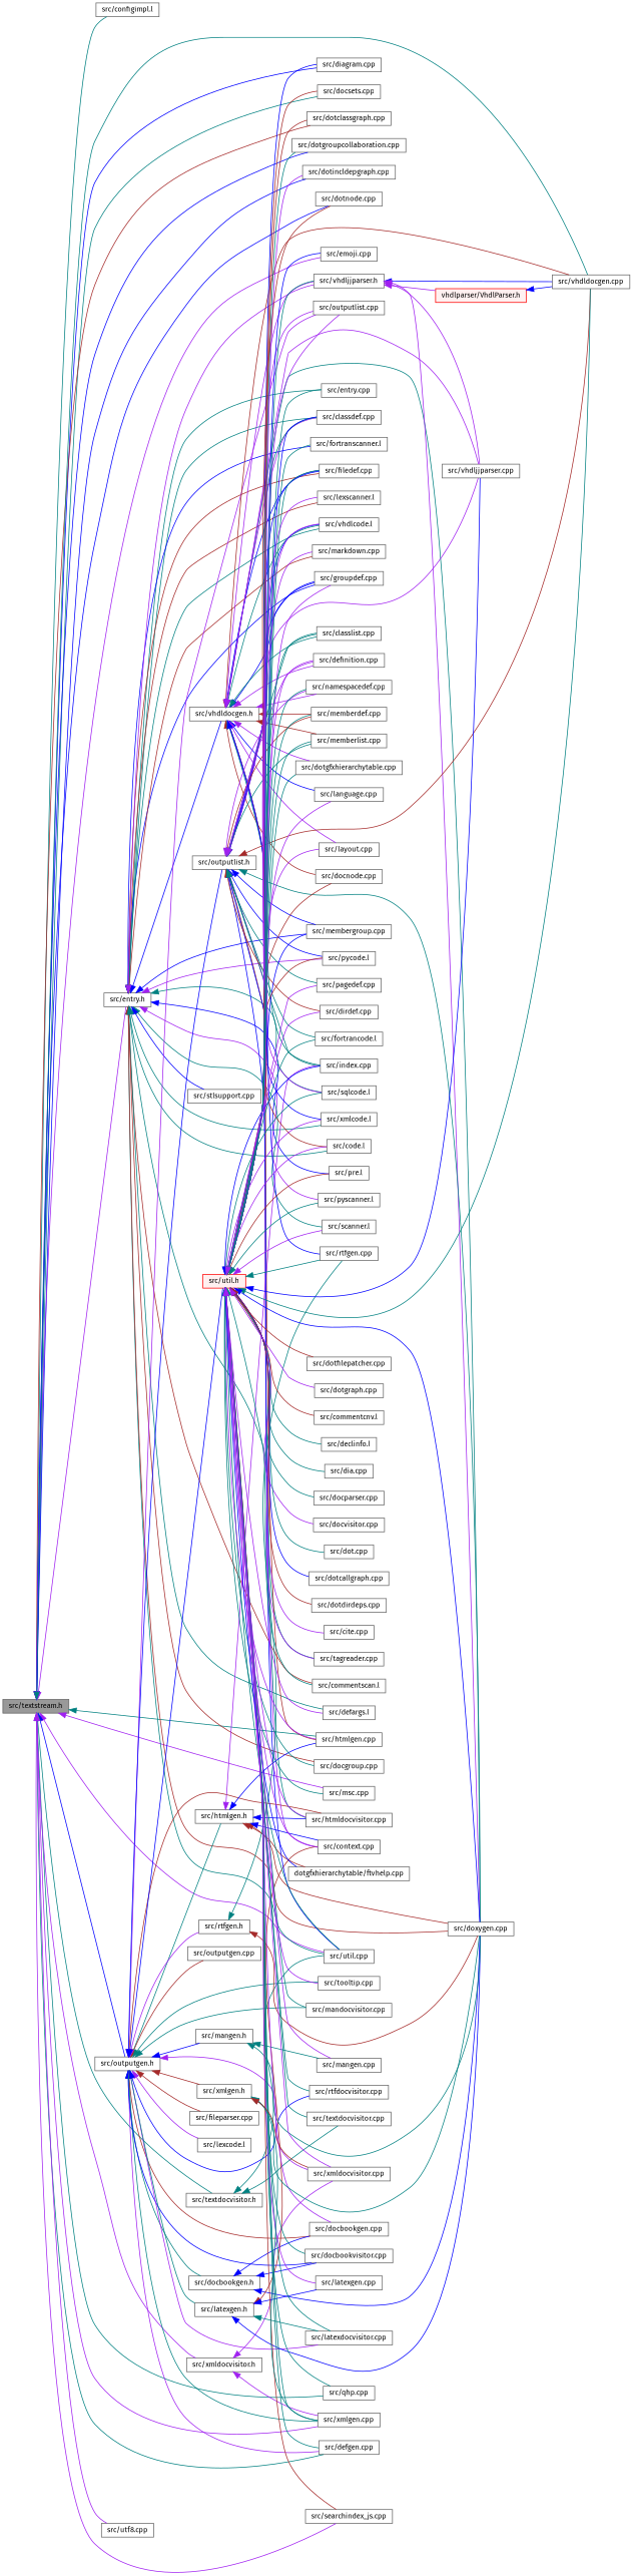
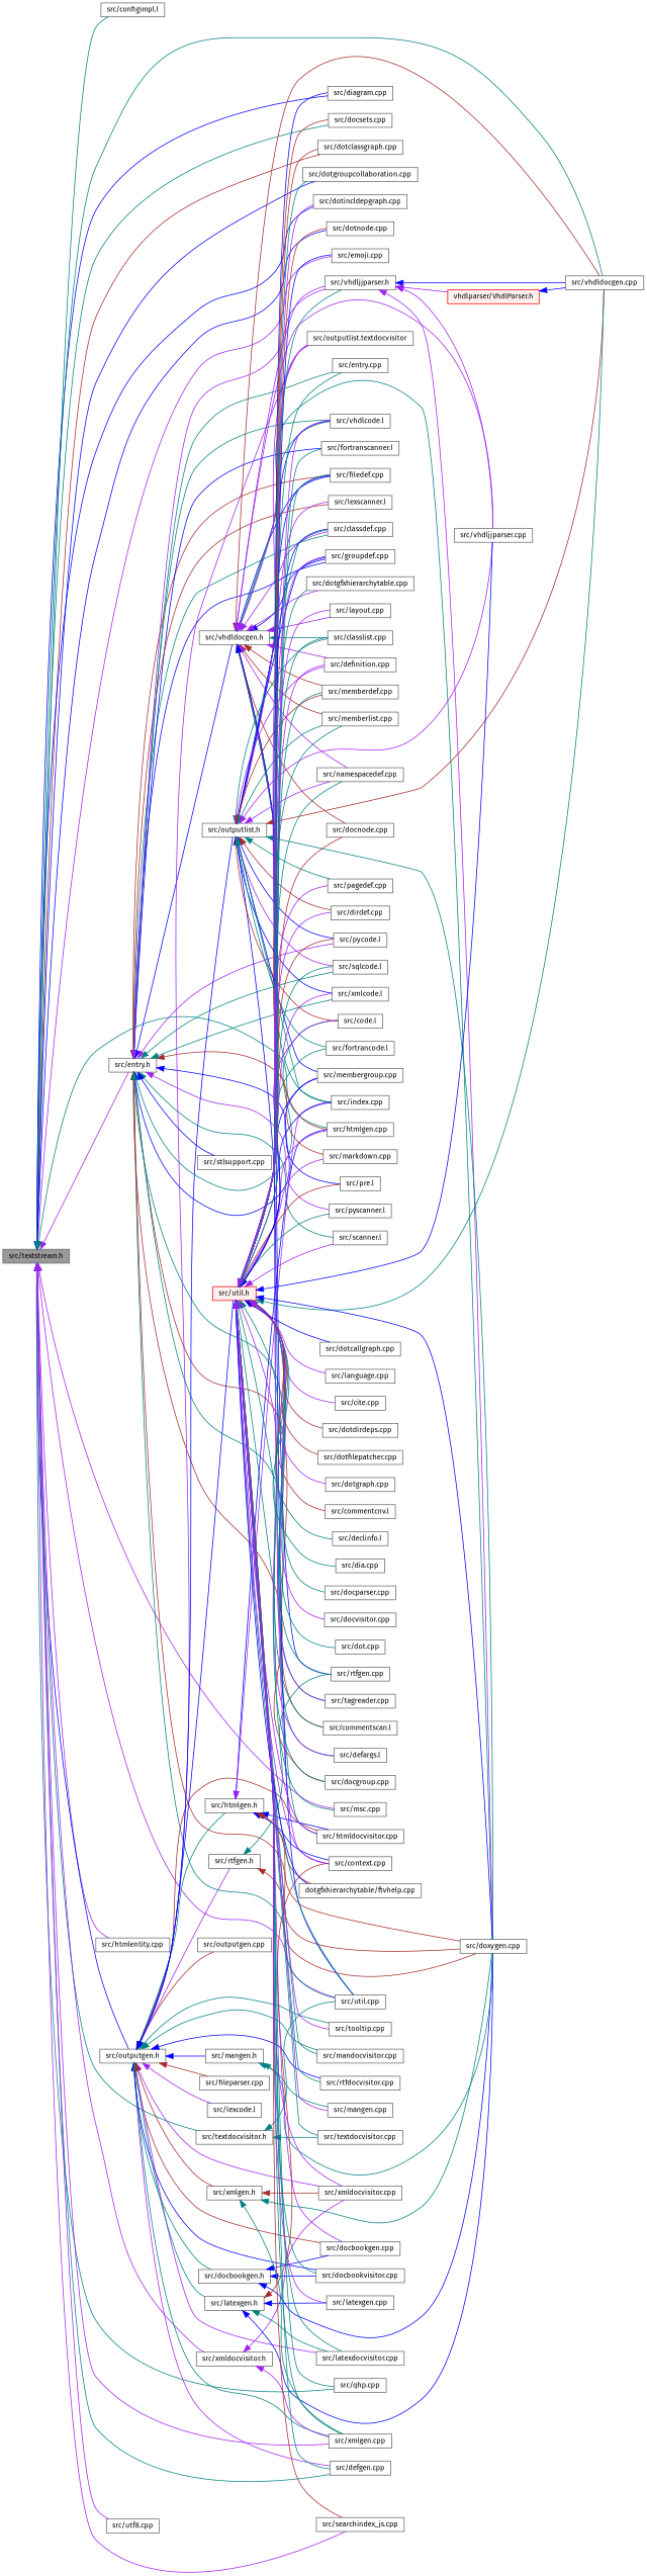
  digraph {
    fontname="Fira Sans"
    rankdir=LR
    node [color=grey40 fillcolor=white fontname="Fira Sans" fontsize=10 shape=box style=filled]
    edge [color=teal dir=back fontname="Fira Sans" fontsize=10 labelfontname=Helvetica labelfontsize=10 style=solid]
    n1 [color=gray40 fillcolor=grey60 fontcolor=black height=0.2 label="src/textstream.h" width=0.4]
    n2 [height=0.2 label="src/configimpl.l" width=0.4]
    n3 [height=0.2 label="src/defgen.cpp" width=0.4]
    n4 [height=0.2 label="src/diagram.cpp" width=0.4]
    n5 [height=0.2 label="src/docsets.cpp" width=0.4]
    n6 [height=0.2 label="src/dotclassgraph.cpp" width=0.4]
    n7 [height=0.2 label="src/dotgroupcollaboration.cpp" width=0.4]
    n8 [height=0.2 label="src/dotincldepgraph.cpp" width=0.4]
    n9 [height=0.2 label="src/dotnode.cpp" width=0.4]
    n10 [height=0.2 label="src/emoji.cpp" width=0.4]
    n11 [height=0.2 label="src/entry.h" width=0.4]
    n12 [height=0.2 label="src/util.cpp" width=0.4]
    n13 [height=0.2 label="src/htmlgen.cpp" width=0.4]
    n14 [height=0.2 label="src/vhdldocgen.cpp" width=0.4]
+   n15 [height=0.2 label="src/htmlentity.cpp" width=0.4]
    n16 [height=0.2 label="src/msc.cpp" width=0.4]
    n17 [height=0.2 label="src/outputgen.h" width=0.4]
    n18 [height=0.2 label="src/qhp.cpp" width=0.4]
    n19 [height=0.2 label="src/searchindex_js.cpp" width=0.4]
    n20 [height=0.2 label="src/xmlgen.cpp" width=0.4]
    n21 [height=0.2 label="src/textdocvisitor.h" width=0.4]
    n22 [height=0.2 label="src/utf8.cpp" width=0.4]
    n23 [height=0.2 label="src/xmldocvisitor.h" width=0.4]
    n24 [height=0.2 label="src/classdef.cpp" width=0.4]
    n25 [height=0.2 label="src/code.l" width=0.4]
    n26 [height=0.2 label="src/commentscan.l" width=0.4]
    n27 [height=0.2 label="src/defargs.l" width=0.4]
    n28 [height=0.2 label="src/docgroup.cpp" width=0.4]
    n29 [height=0.2 label="src/doxygen.cpp" width=0.4]
    n30 [height=0.2 label="src/entry.cpp" width=0.4]
    n31 [height=0.2 label="src/filedef.cpp" width=0.4]
    n32 [height=0.2 label="src/fortranscanner.l" width=0.4]
    n33 [height=0.2 label="src/groupdef.cpp" width=0.4]
    n34 [height=0.2 label="src/lexscanner.l" width=0.4]
    n35 [height=0.2 label="src/markdown.cpp" width=0.4]
    n36 [height=0.2 label="src/membergroup.cpp" width=0.4]
    n37 [height=0.2 label="src/pre.l" width=0.4]
    n38 [height=0.2 label="src/pycode.l" width=0.4]
    n39 [height=0.2 label="src/pyscanner.l" width=0.4]
    n40 [height=0.2 label="src/scanner.l" width=0.4]
    n41 [height=0.2 label="src/sqlcode.l" width=0.4]
    n42 [height=0.2 label="src/stlsupport.cpp" width=0.4]
    n43 [height=0.2 label="src/tagreader.cpp" width=0.4]
    n44 [height=0.2 label="src/vhdlcode.l" width=0.4]
    n45 [height=0.2 label="src/vhdldocgen.h" width=0.4]
    n46 [height=0.2 label="src/vhdljjparser.h" width=0.4]
    n47 [height=0.2 label="src/xmlcode.l" width=0.4]
    n48 [height=0.2 label="src/htmldocvisitor.cpp" width=0.4]
-   n49 [height=0.2 label="src/outputlist.cpp" width=0.4]
+   n49 [height=0.2 label="src/outputlist.textdocvisitor" width=0.4]
    n50 [height=0.2 label="src/docbookgen.cpp" width=0.4]
    n51 [height=0.2 label="src/docbookgen.h" width=0.4]
    n52 [height=0.2 label="src/docbookvisitor.cpp" width=0.4]
    n53 [height=0.2 label="src/fileparser.cpp" width=0.4]
    n54 [height=0.2 label="src/htmlgen.h" width=0.4]
    n55 [height=0.2 label="src/latexdocvisitor.cpp" width=0.4]
    n56 [height=0.2 label="src/latexgen.h" width=0.4]
    n57 [height=0.2 label="src/lexcode.l" width=0.4]
    n58 [height=0.2 label="src/mandocvisitor.cpp" width=0.4]
    n59 [height=0.2 label="src/mangen.h" width=0.4]
    n60 [height=0.2 label="src/outputgen.cpp" width=0.4]
    n61 [height=0.2 label="src/outputlist.h" width=0.4]
    n62 [height=0.2 label="src/rtfdocvisitor.cpp" width=0.4]
    n63 [height=0.2 label="src/rtfgen.h" width=0.4]
    n64 [height=0.2 label="src/tooltip.cpp" width=0.4]
    n65 [color=red fillcolor="#FFF0F0" height=0.2 label="src/util.h" width=0.4]
    n66 [height=0.2 label="src/xmldocvisitor.cpp" width=0.4]
    n67 [height=0.2 label="src/xmlgen.h" width=0.4]
    n68 [height=0.2 label="src/textdocvisitor.cpp" width=0.4]
    n69 [height=0.2 label="src/classlist.cpp" width=0.4]
    n70 [height=0.2 label="src/context.cpp" width=0.4]
    n71 [height=0.2 label="src/definition.cpp" width=0.4]
    n72 [height=0.2 label="src/docnode.cpp" width=0.4]
    n73 [height=0.2 label="src/dotgfxhierarchytable.cpp" width=0.4]
    n74 [height=0.2 label="src/index.cpp" width=0.4]
    n75 [height=0.2 label="src/language.cpp" width=0.4]
    n76 [height=0.2 label="src/layout.cpp" width=0.4]
    n77 [height=0.2 label="src/memberdef.cpp" width=0.4]
    n78 [height=0.2 label="src/memberlist.cpp" width=0.4]
    n79 [height=0.2 label="src/namespacedef.cpp" width=0.4]
    n80 [height=0.2 label="src/rtfgen.cpp" width=0.4]
    n81 [height=0.2 label="src/vhdljjparser.cpp" width=0.4]
    n82 [color=red fillcolor="#FFF0F0" height=0.2 label="vhdlparser/VhdlParser.h" width=0.4]
    n83 [height=0.2 label="dotgfxhierarchytable/ftvhelp.cpp" width=0.4]
    n84 [height=0.2 label="src/latexgen.cpp" width=0.4]
    n85 [height=0.2 label="src/mangen.cpp" width=0.4]
    n86 [height=0.2 label="src/dirdef.cpp" width=0.4]
    n87 [height=0.2 label="src/fortrancode.l" width=0.4]
    n88 [height=0.2 label="src/pagedef.cpp" width=0.4]
    n89 [height=0.2 label="src/cite.cpp" width=0.4]
    n90 [height=0.2 label="src/commentcnv.l" width=0.4]
    n91 [height=0.2 label="src/declinfo.l" width=0.4]
    n92 [height=0.2 label="src/dia.cpp" width=0.4]
    n93 [height=0.2 label="src/docparser.cpp" width=0.4]
    n94 [height=0.2 label="src/docvisitor.cpp" width=0.4]
    n95 [height=0.2 label="src/dot.cpp" width=0.4]
    n96 [height=0.2 label="src/dotcallgraph.cpp" width=0.4]
    n97 [height=0.2 label="src/dotdirdeps.cpp" width=0.4]
    n98 [height=0.2 label="src/dotfilepatcher.cpp" width=0.4]
    n99 [height=0.2 label="src/dotgraph.cpp" width=0.4]
    n1 -> n2
    n1 -> n3
    n1 -> n4 [color=blue]
    n1 -> n5
    n1 -> n6 [color=brown]
    n1 -> n7 [color=blue]
    n1 -> n8 [color=blue]
    n1 -> n9 [color=blue]
    n1 -> n10 [color=purple]
    n1 -> n11 [color=purple]
    n1 -> n12 [color=purple]
    n1 -> n13
    n1 -> n14
+   n1 -> n15 [color=purple]
    n1 -> n16 [color=purple]
    n1 -> n17 [color=blue]
    n1 -> n18
    n1 -> n19 [color=purple]
    n1 -> n20 [color=purple]
    n1 -> n21
    n1 -> n22 [color=purple]
    n1 -> n23 [color=purple]
    n11 -> n12
    n11 -> n24
    n11 -> n25
    n11 -> n26 [color=brown]
    n11 -> n27
    n11 -> n28 [color=brown]
    n11 -> n29 [color=brown]
    n11 -> n30
    n11 -> n31 [color=brown]
    n11 -> n32 [color=blue]
    n11 -> n33 [color=blue]
    n11 -> n34 [color=brown]
    n11 -> n35 [color=brown]
    n11 -> n36 [color=blue]
    n11 -> n37 [color=blue]
    n11 -> n38 [color=purple]
    n11 -> n39 [color=purple]
    n11 -> n40
    n11 -> n41
    n11 -> n42 [color=blue]
    n11 -> n43
    n11 -> n44
    n11 -> n45 [color=blue]
    n11 -> n46 [color=purple]
    n11 -> n47
    n17 -> n3 [color=purple]
    n17 -> n20
    n17 -> n48 [color=brown]
    n17 -> n49 [color=purple]
    n17 -> n50 [color=brown]
    n17 -> n51
    n17 -> n52 [color=blue]
    n17 -> n53 [color=brown]
    n17 -> n54
    n17 -> n55 [color=purple]
    n17 -> n56
    n17 -> n57 [color=purple]
    n17 -> n58
    n17 -> n59 [color=blue]
    n17 -> n60 [color=brown]
    n17 -> n61 [color=blue]
    n17 -> n62 [color=blue]
    n17 -> n63 [color=purple]
    n17 -> n64
    n17 -> n65 [color=blue]
    n17 -> n66 [color=purple]
    n17 -> n67 [color=brown]
    n21 -> n12
    n21 -> n68
    n23 -> n20 [color=purple]
    n23 -> n66 [color=purple]
    n45 -> n13 [color=brown]
    n45 -> n14 [color=brown]
    n45 -> n24 [color=purple]
    n45 -> n29
    n45 -> n31 [color=blue]
    n45 -> n33 [color=blue]
    n45 -> n44
    n45 -> n46 [color=purple]
    n45 -> n48
    n45 -> n49 [color=purple]
    n45 -> n69
    n45 -> n70 [color=purple]
    n45 -> n71 [color=purple]
    n45 -> n72 [color=brown]
    n45 -> n73 [color=purple]
    n45 -> n74
-   n45 -> n75 [color=blue]
    n45 -> n76 [color=purple]
    n45 -> n77 [color=brown]
    n45 -> n78 [color=brown]
    n45 -> n79 [color=purple]
    n45 -> n80 [color=blue]
    n45 -> n81 [color=purple]
    n46 -> n14 [color=blue]
    n46 -> n29 [color=purple]
    n46 -> n81 [color=purple]
    n46 -> n82 [color=purple]
    n51 -> n29 [color=blue]
    n51 -> n50 [color=blue]
    n51 -> n52 [color=blue]
    n54 -> n13 [color=blue]
    n54 -> n29 [color=brown]
    n54 -> n48 [color=blue]
    n54 -> n70 [color=blue]
    n54 -> n74 [color=purple]
    n54 -> n83 [color=brown]
    n56 -> n29 [color=blue]
    n56 -> n55
    n56 -> n70 [color=brown]
    n56 -> n84 [color=blue]
    n59 -> n29
    n59 -> n85
    n61 -> n12 [color=blue]
    n61 -> n14 [color=brown]
    n61 -> n24
    n61 -> n25 [color=brown]
    n61 -> n29
    n61 -> n31 [color=blue]
    n61 -> n33 [color=blue]
    n61 -> n36 [color=blue]
    n61 -> n38 [color=blue]
    n61 -> n41 [color=purple]
    n61 -> n44 [color=blue]
    n61 -> n47 [color=blue]
    n61 -> n49 [color=purple]
    n61 -> n69
    n61 -> n71 [color=purple]
    n61 -> n74
    n61 -> n77 [color=brown]
    n61 -> n78
    n61 -> n79 [color=purple]
    n61 -> n81 [color=purple]
    n61 -> n86 [color=brown]
    n61 -> n87
    n61 -> n88
    n63 -> n29 [color=brown]
    n63 -> n80
    n65 -> n3
    n65 -> n4 [color=blue]
    n65 -> n5 [color=brown]
    n65 -> n6 [color=brown]
    n65 -> n7
    n65 -> n8 [color=purple]
    n65 -> n9 [color=brown]
    n65 -> n10 [color=blue]
    n65 -> n12
    n65 -> n13 [color=purple]
    n65 -> n14
    n65 -> n16
    n65 -> n18
    n65 -> n19 [color=brown]
    n65 -> n20
    n65 -> n24 [color=blue]
    n65 -> n25 [color=purple]
    n65 -> n26
    n65 -> n27 [color=purple]
    n65 -> n28
    n65 -> n29 [color=blue]
    n65 -> n30
    n65 -> n31
    n65 -> n32
    n65 -> n33 [color=purple]
    n65 -> n34 [color=purple]
    n65 -> n35 [color=purple]
    n65 -> n36 [color=blue]
    n65 -> n37 [color=brown]
    n65 -> n38 [color=brown]
    n65 -> n39
    n65 -> n40 [color=purple]
    n65 -> n41
    n65 -> n43 [color=purple]
    n65 -> n44 [color=purple]
    n65 -> n46
    n65 -> n47 [color=purple]
    n65 -> n48 [color=purple]
    n65 -> n50 [color=purple]
    n65 -> n52
    n65 -> n55
    n65 -> n58
    n65 -> n62
    n65 -> n64 [color=purple]
    n65 -> n66 [color=purple]
    n65 -> n68
    n65 -> n69
    n65 -> n70 [color=purple]
    n65 -> n71 [color=purple]
    n65 -> n72 [color=brown]
    n65 -> n73
    n65 -> n74 [color=blue]
    n65 -> n75 [color=purple]
    n65 -> n76 [color=purple]
    n65 -> n77
    n65 -> n78
    n65 -> n79
    n65 -> n80
    n65 -> n81 [color=blue]
    n65 -> n83 [color=blue]
    n65 -> n84 [color=purple]
    n65 -> n85 [color=purple]
    n65 -> n86 [color=purple]
    n65 -> n87
    n65 -> n88 [color=purple]
    n65 -> n89 [color=purple]
    n65 -> n90 [color=brown]
    n65 -> n91
    n65 -> n92
    n65 -> n93
    n65 -> n94 [color=purple]
    n65 -> n95
    n65 -> n96 [color=blue]
    n65 -> n97 [color=brown]
    n65 -> n98 [color=brown]
    n65 -> n99 [color=purple]
    n67 -> n20
    n67 -> n29
    n67 -> n66 [color=brown]
    n82 -> n14 [color=blue]
  }
